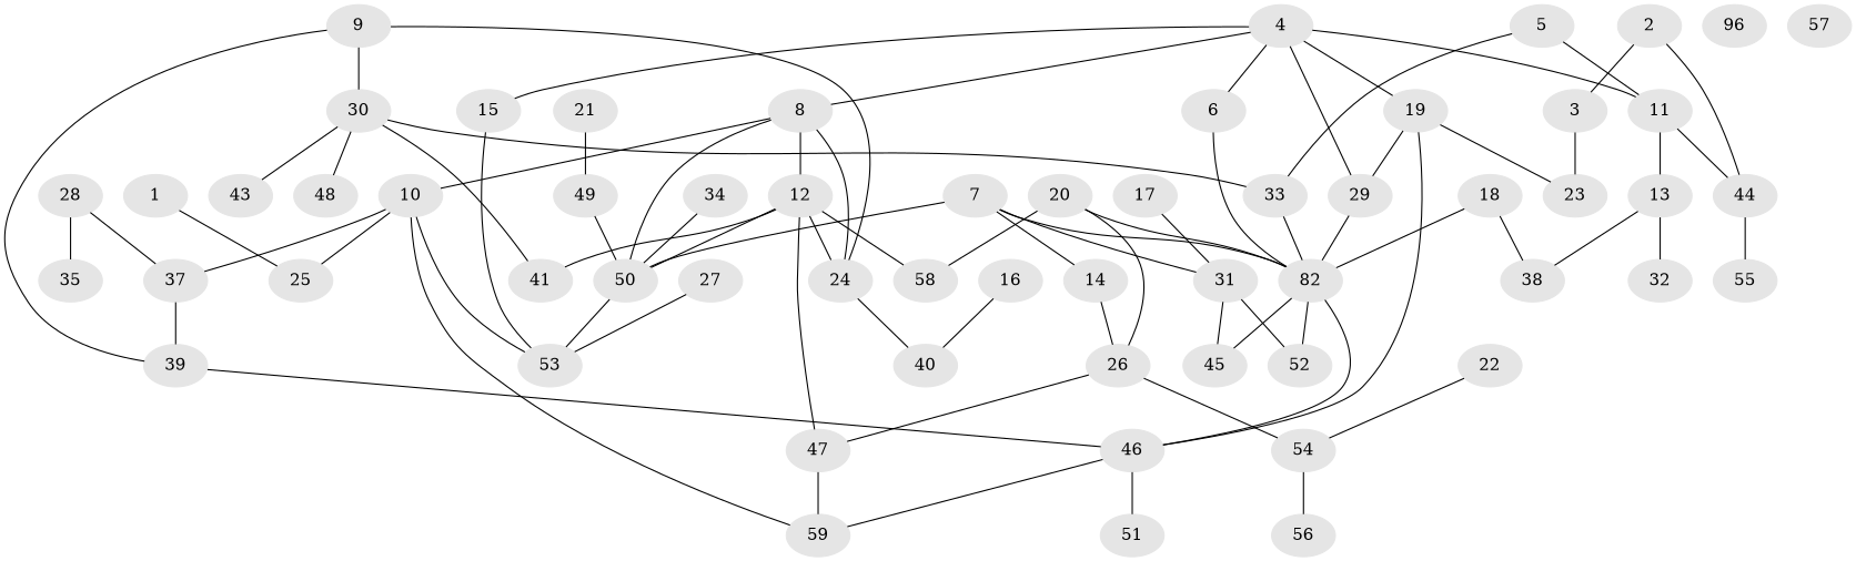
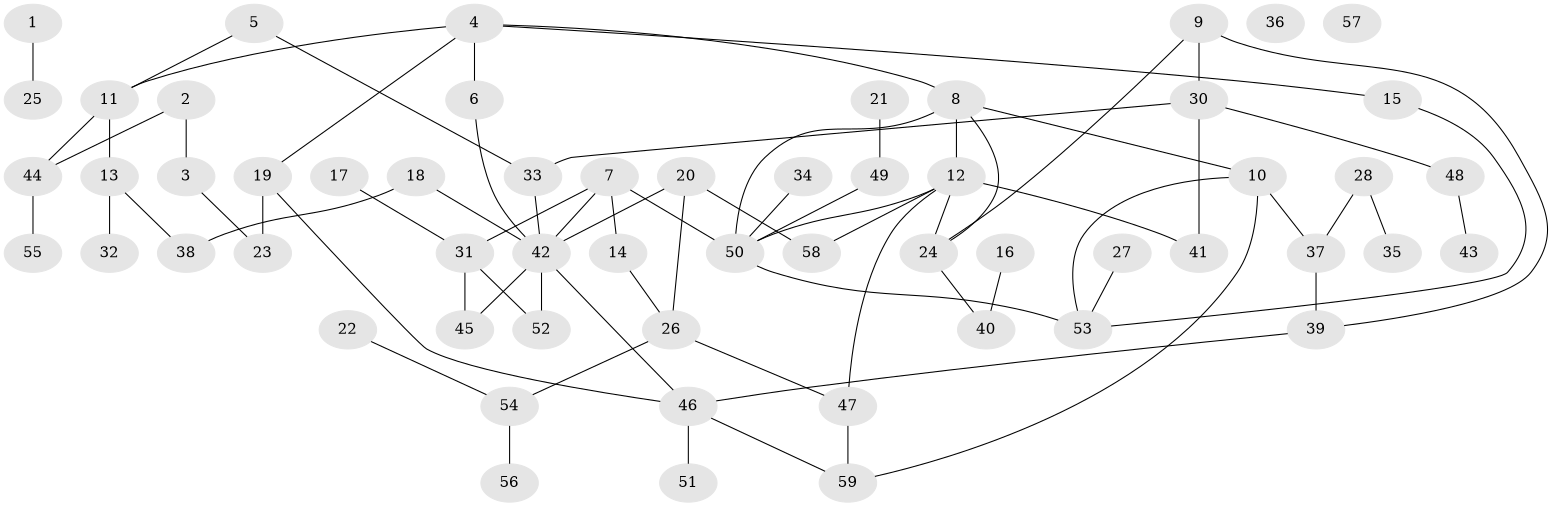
  graph {
    node [color=gray90 style=filled]
    1
    25
    2
    3
    44
    23
    55
-   42 [label=82]
+   42
    46
    45
    52
    4
    6
    8
    11
    15
    19
-   29
    50
    10
    12
    24
    13
    53
    5
    33
    7
    14
    31
    26
    37
    59
    41
    47
    58
    40
    9
    30
    39
    43
    48
    32
    38
    54
    16
    17
    18
    51
    20
    21
    49
    28
    35
    22
    56
    27
    34
-   36 [label=96]
+   36
    57
    1 -- 25
    2 -- 3
    2 -- 44
    3 -- 23
    44 -- 55
    42 -- 46
    42 -- 45
    42 -- 52
    46 -- 59
    46 -- 51
    4 -- 6
    4 -- 8
    4 -- 11
    4 -- 15
    4 -- 19
-   4 -- 29
    6 -- 42
    8 -- 50
    8 -- 10
    8 -- 12
    8 -- 24
    11 -- 44
    11 -- 13
    15 -- 53
    19 -- 23
    19 -- 46
-   19 -- 29
-   29 -- 42
    50 -- 53
-   10 -- 25
    10 -- 53
    10 -- 37
    10 -- 59
    12 -- 50
    12 -- 24
    12 -- 41
    12 -- 47
    12 -- 58
    24 -- 40
    13 -- 32
    13 -- 38
    5 -- 11
    5 -- 33
    33 -- 42
    7 -- 42
    7 -- 50
    7 -- 14
    7 -- 31
    14 -- 26
    31 -- 45
    31 -- 52
    26 -- 47
    26 -- 54
    37 -- 39
    47 -- 59
    9 -- 24
    9 -- 30
    9 -- 39
    30 -- 33
    30 -- 41
-   30 -- 43
+   48 -- 43
    30 -- 48
    39 -- 46
    54 -- 56
    16 -- 40
    17 -- 31
    18 -- 42
    18 -- 38
    20 -- 42
    20 -- 26
    20 -- 58
    21 -- 49
    49 -- 50
    28 -- 37
    28 -- 35
    22 -- 54
    27 -- 53
    34 -- 50
  }
